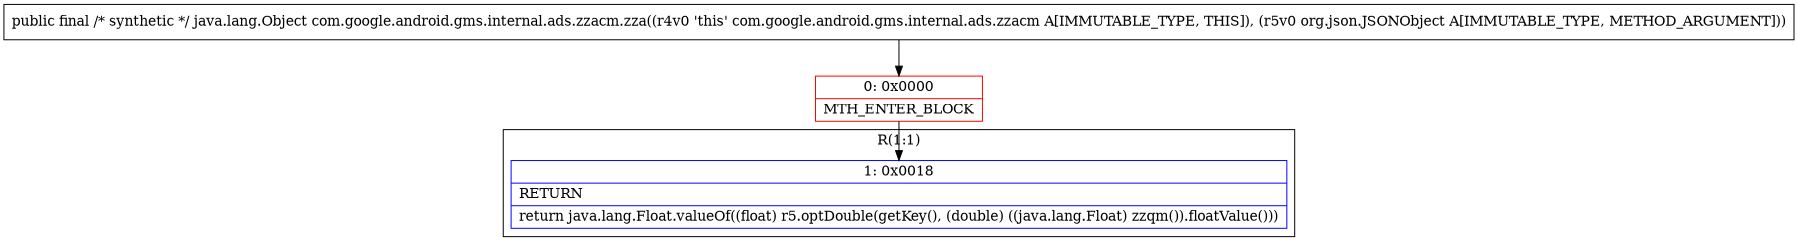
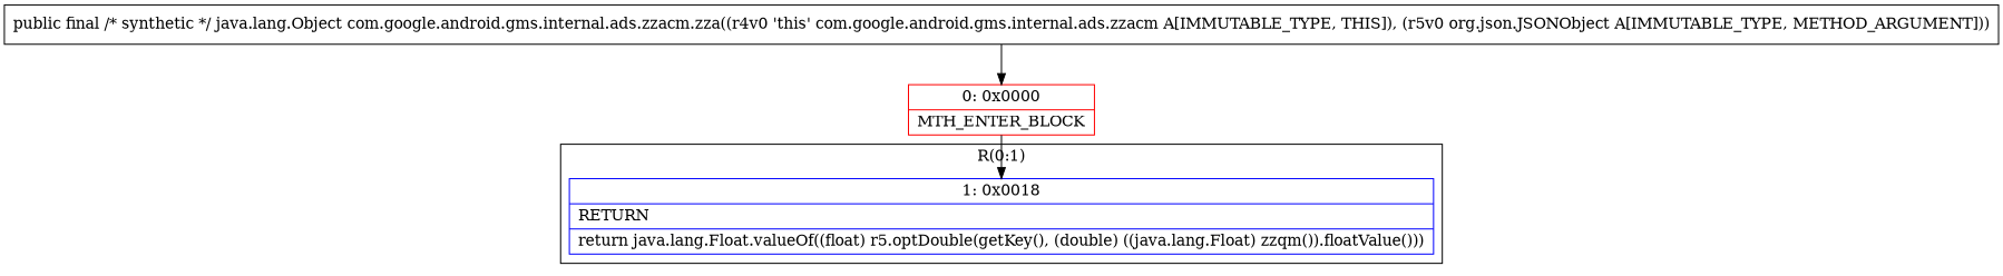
  digraph {
    node [shape=record]
    n1 [color=blue label="{1\:\ 0x0018|RETURN\l|return java.lang.Float.valueOf((float) r5.optDouble(getKey(), (double) ((java.lang.Float) zzqm()).floatValue()))\l}"]
    n2 [color=red label="{0\:\ 0x0000|MTH_ENTER_BLOCK\l}"]
    n3 [label="{public final \/* synthetic *\/ java.lang.Object com.google.android.gms.internal.ads.zzacm.zza((r4v0 'this' com.google.android.gms.internal.ads.zzacm A[IMMUTABLE_TYPE, THIS]), (r5v0 org.json.JSONObject A[IMMUTABLE_TYPE, METHOD_ARGUMENT])) }"]
    subgraph cluster_1 {
-     label="R(1:1)"
+     label="R(0:1)"
      n1
    }
    n2 -> n1
    n3 -> n2
  }
